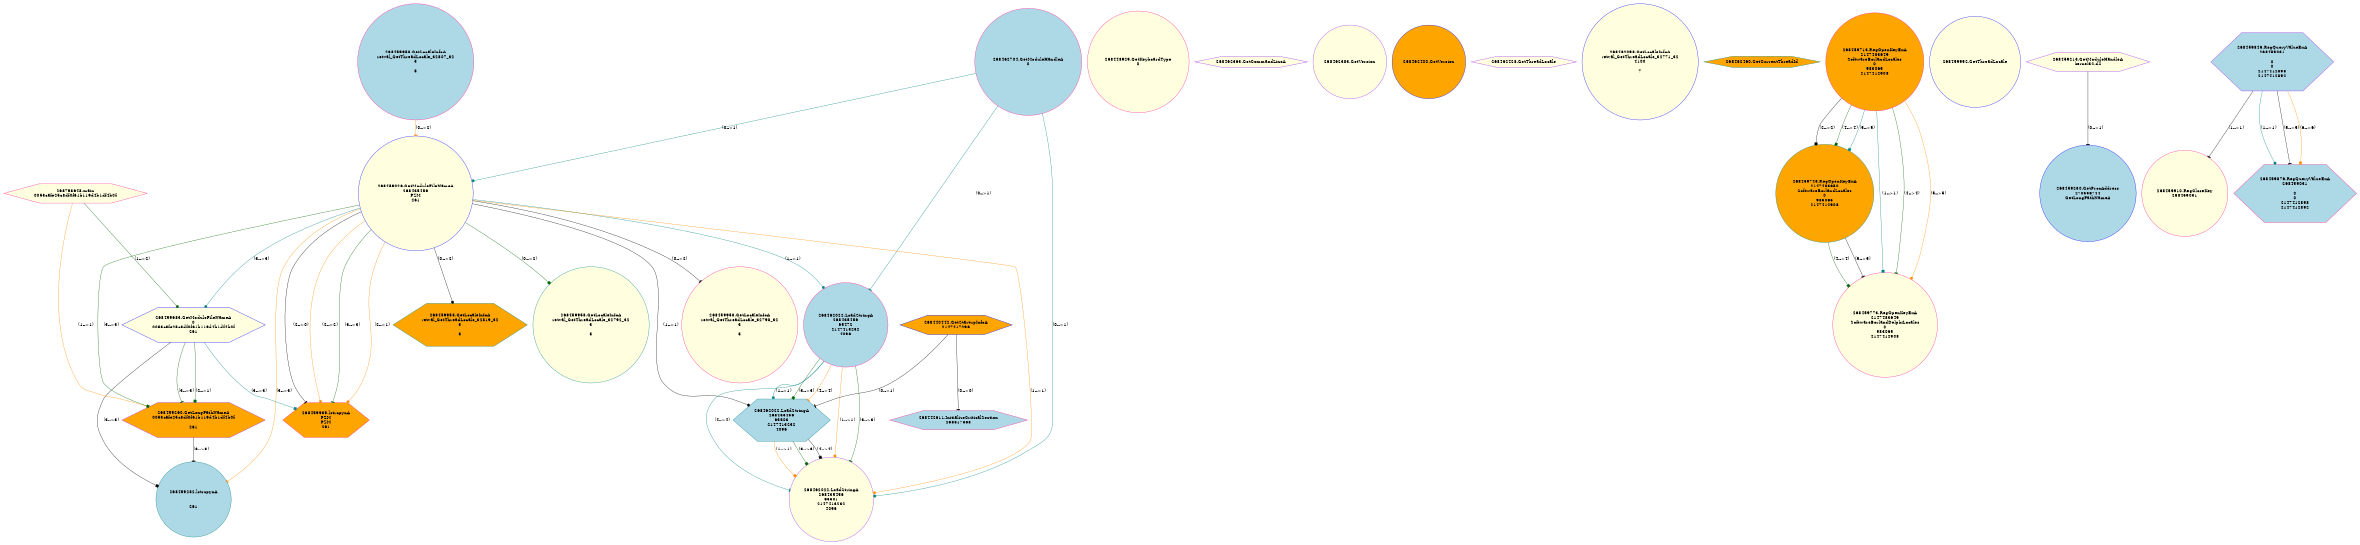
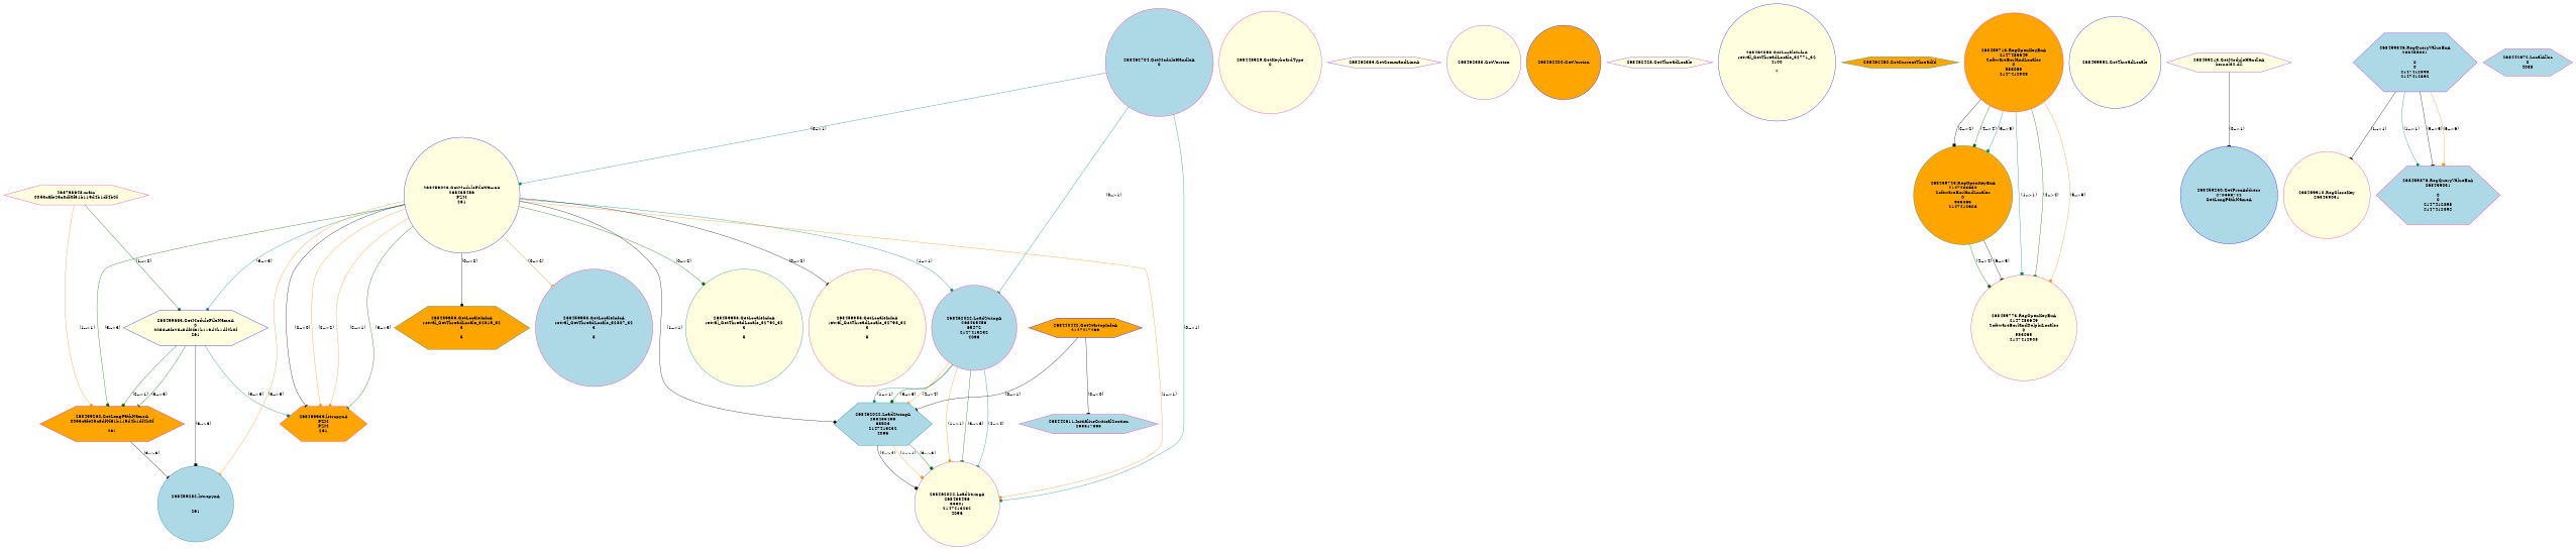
  digraph {
    node [color=deeppink fillcolor=lightyellow shape=circle style=filled]
    edge [arrowhead=tee color=black]
    n1 [label="268798648.main\n0053cafe25c8df0f61b119d4b1df4b0f" shape=hexagon]
    n2 [color=blue label="268459683.GetModuleFileNameA\n0\n0053cafe25c8df0f61b119d4b1df4b0f\n261" shape=hexagon]
    n3 [color=purple fillcolor=orange label="268459260.GetLongPathNameA\n0053cafe25c8df0f61b119d4b1df4b0f\n\n261" shape=hexagon]
    n4 [fillcolor=orange label="268459939.lstrcpynA\nPZM\nPZM\n261" shape=hexagon]
    n5 [color=teal fillcolor=lightblue label="268459282.lstrcpynA\n\n\n261"]
    n6 [fillcolor=lightblue label="268462704.GetModuleHandleA\n0"]
    n7 [color=blue label="268459026.GetModuleFileNameA\n268435456\nPZM\n261"]
    n8 [fillcolor=lightblue label="268462022.LoadStringA\n268435456\n65472\n2147413232\n4096"]
    n9 [color=purple label="268462022.LoadStringA\n268435456\n65501\n2147413232\n4096"]
    n10 [color=teal fillcolor=lightblue label="268462022.LoadStringA\n268435456\n65503\n2147413232\n4096" shape=hexagon]
    n11 [color=teal fillcolor=orange label="268459958.GetLocaleInfoA\nretval_GetThreadLocale_32819_32\n3\n\n5" shape=hexagon]
    n12 [fillcolor=lightblue label="268459958.GetLocaleInfoA\nretval_GetThreadLocale_32807_32\n3\n\n5"]
    n13 [color=teal label="268459958.GetLocaleInfoA\nretval_GetThreadLocale_32792_32\n3\n\n5"]
    n14 [label="268459958.GetLocaleInfoA\nretval_GetThreadLocale_32798_32\n3\n\n5"]
    n15 [label="268448929.GetKeyboardType\n0"]
    n16 [color=purple label="268462363.GetCommandLineA\n" shape=hexagon]
    n17 [color=blue fillcolor=orange label="268440442.GetStartupInfoA\n2147417296" shape=hexagon]
    n18 [fillcolor=lightblue label="268442611.InitializeCriticalSection\n268817868" shape=hexagon]
    n19 [color=purple label="268462383.GetVersion\n"]
    n20 [color=blue fillcolor=orange label="268462400.GetVersion\n"]
    n21 [color=purple label="268462428.GetThreadLocale\n" shape=hexagon]
    n22 [color=blue label="268462098.GetLocaleInfoA\nretval_GetThreadLocale_32771_32\n4100\n\n7"]
    n23 [color=teal fillcolor=orange label="268462460.GetCurrentThreadId\n" shape=hexagon]
    n24 [fillcolor=orange label="268459713.RegOpenKeyExA\n2147483649\nSoftware\Borland\Locales\n0\n983065\n2147412908"]
    n25 [color=teal fillcolor=orange label="268459743.RegOpenKeyExA\n2147483650\nSoftware\Borland\Locales\n0\n983065\n2147412908"]
    n26 [label="268459773.RegOpenKeyExA\n2147483649\nSoftware\Borland\Delphi\Locales\n0\n983065\n2147412908"]
    n27 [color=blue label="268459952.GetThreadLocale\n"]
    n28 [color=purple label="268459213.GetModuleHandleA\nkernel32.dll" shape=hexagon]
    n29 [color=blue fillcolor=lightblue label="268459230.GetProcAddress\n270536744\nGetLongPathNameA"]
    n30 [color=purple fillcolor=lightblue label="268459846.RegQueryValueExA\n268459031\n\n0\n0\n2147412898\n2147412892" shape=hexagon]
    n31 [label="268459910.RegCloseKey\n268459031"]
    n32 [fillcolor=lightblue label="268459876.RegQueryValueExA\n268459031\n\n0\n0\n2147412898\n2147412892" shape=hexagon]
+   n33 [fillcolor=lightblue label="268442672.LocalAlloc\n0\n4088" shape=hexagon]
    n1 -> n2 [arrowhead=dot color=darkgreen label="(1-->2)"]
    n1 -> n3 [arrowhead=dot color=darkorange label="(1-->1)"]
    n2 -> n3 [arrowhead=box color=darkgreen label="(2-->1)"]
    n2 -> n3 [color=darkgreen label="(3-->3)"]
    n2 -> n4 [arrowhead=box color=teal label="(3-->3)"]
    n2 -> n5 [arrowhead=box label="(3-->3)"]
    n3 -> n5 [label="(3-->3)"]
    n6 -> n7 [arrowhead=dot color=teal label="(0-->1)"]
    n6 -> n8 [color=teal label="(0-->1)"]
    n6 -> n9 [arrowhead=dot color=teal label="(0-->1)"]
    n7 -> n2 [arrowhead=dot color=teal label="(3-->3)"]
    n7 -> n3 [arrowhead=box color=darkgreen label="(3-->3)"]
    n7 -> n4 [arrowhead=dot color=darkorange label="(2-->1)"]
    n7 -> n4 [arrowhead=dot color=darkorange label="(2-->2)"]
    n7 -> n4 [color=darkgreen label="(3-->3)"]
    n7 -> n4 [label="(2-->0)"]
    n7 -> n5 [color=darkorange label="(3-->3)"]
    n7 -> n8 [arrowhead=dot color=teal label="(1-->1)"]
    n7 -> n9 [arrowhead=dot color=darkorange label="(1-->1)"]
    n7 -> n10 [arrowhead=dot label="(1-->1)"]
    n7 -> n11 [arrowhead=dot label="(0-->2)"]
-   n12 -> n7 [color=darkorange label="(0-->2)"]
+   n7 -> n12 [color=darkorange label="(0-->2)"]
    n7 -> n13 [arrowhead=box color=darkgreen label="(0-->2)"]
    n7 -> n14 [label="(0-->2)"]
    n8 -> n9 [arrowhead=dot color=darkorange label="(1-->1)"]
    n8 -> n9 [color=darkgreen label="(3-->3)"]
    n8 -> n9 [color=teal label="(4-->4)"]
    n8 -> n10 [arrowhead=dot color=teal label="(1-->1)"]
    n8 -> n10 [arrowhead=box color=darkgreen label="(3-->3)"]
    n8 -> n10 [color=darkorange label="(4-->4)"]
    n10 -> n9 [arrowhead=box color=darkorange label="(1-->1)"]
    n10 -> n9 [arrowhead=box color=darkgreen label="(3-->3)"]
    n10 -> n9 [arrowhead=box label="(4-->4)"]
    n17 -> n10 [label="(0-->1)"]
    n17 -> n18 [label="(0-->0)"]
    n24 -> n25 [arrowhead=box label="(2-->2)"]
    n24 -> n25 [arrowhead=box color=darkgreen label="(4-->4)"]
    n24 -> n25 [arrowhead=box color=teal label="(5-->5)"]
    n24 -> n26 [arrowhead=box color=teal label="(1-->1)"]
    n24 -> n26 [color=darkgreen label="(4-->4)"]
    n24 -> n26 [arrowhead=dot color=darkorange label="(5-->5)"]
    n25 -> n26 [arrowhead=box color=darkgreen label="(4-->4)"]
    n25 -> n26 [label="(5-->5)"]
    n28 -> n29 [label="(0-->1)"]
    n30 -> n31 [label="(1-->1)"]
    n30 -> n32 [arrowhead=dot color=teal label="(1-->1)"]
    n30 -> n32 [label="(5-->5)"]
    n30 -> n32 [arrowhead=box color=darkorange label="(6-->6)"]
  }
